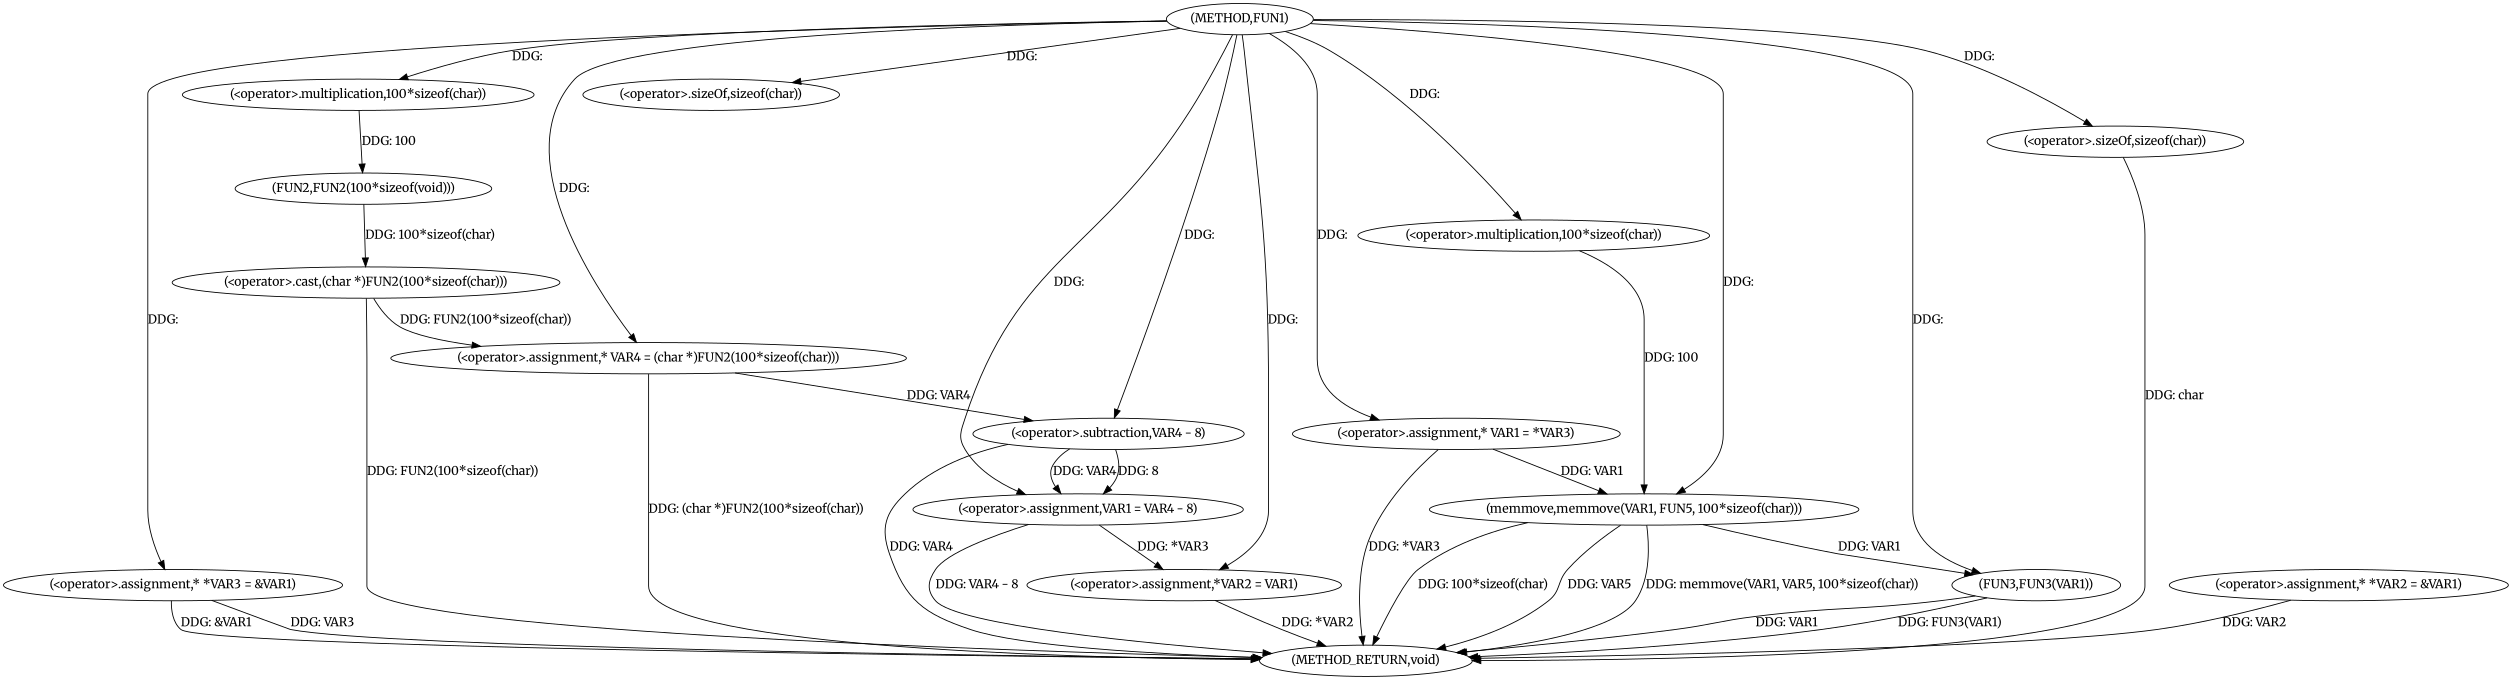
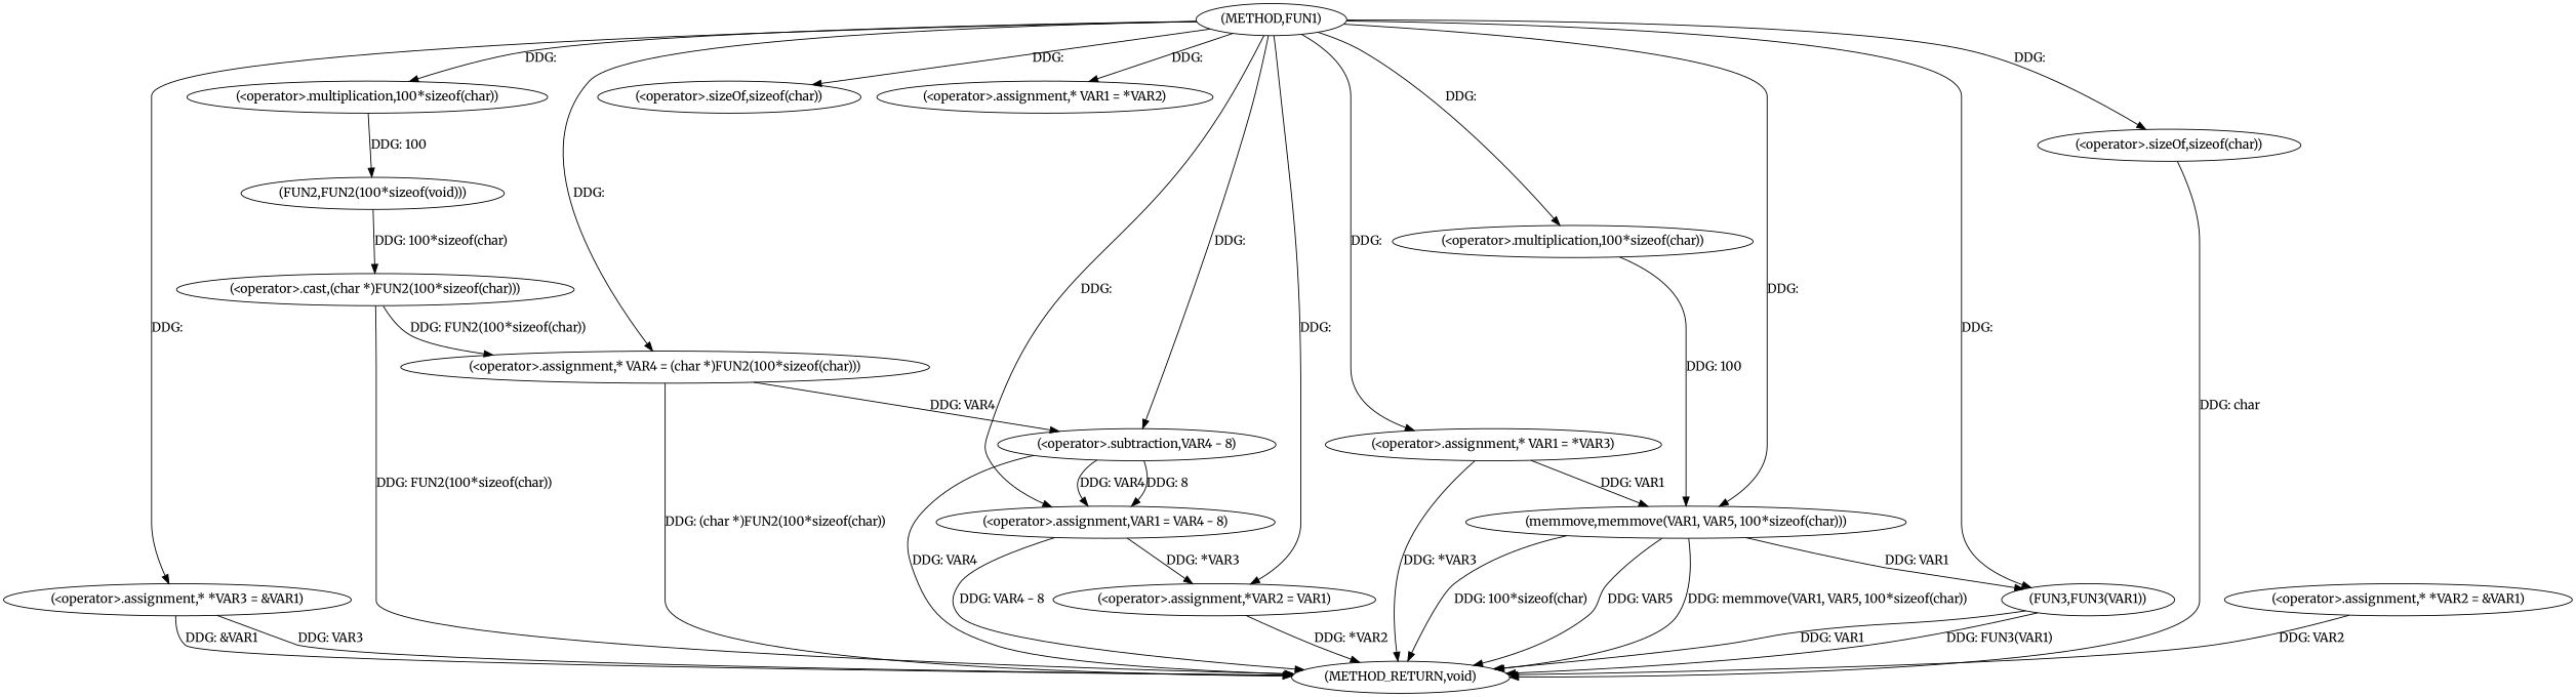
  digraph {
    fontname=Merriweather
    node [fontname=Merriweather]
    edge [fontname=Merriweather]
    n1 [label="(METHOD,FUN1)"]
    n2 [label="(<operator>.assignment,* *VAR3 = &VAR1)"]
    n3 [label="(<operator>.assignment,* VAR4 = (char *)FUN2(100*sizeof(char)))"]
    n4 [label="(<operator>.multiplication,100*sizeof(char))"]
    n5 [label="(<operator>.sizeOf,sizeof(char))"]
+   n6 [label="(<operator>.assignment,* VAR1 = *VAR2)"]
    n7 [label="(<operator>.assignment,VAR1 = VAR4 - 8)"]
    n8 [label="(<operator>.subtraction,VAR4 - 8)"]
    n9 [label="(<operator>.assignment,*VAR2 = VAR1)"]
    n10 [label="(<operator>.assignment,* VAR1 = *VAR3)"]
-   n11 [label="(memmove,memmove(VAR1, FUN5, 100*sizeof(char)))"]
+   n11 [label="(memmove,memmove(VAR1, VAR5, 100*sizeof(char)))"]
    n12 [label="(<operator>.multiplication,100*sizeof(char))"]
    n13 [label="(<operator>.sizeOf,sizeof(char))"]
    n14 [label="(FUN3,FUN3(VAR1))"]
    n15 [label="(<operator>.assignment,* *VAR2 = &VAR1)"]
    n16 [label="(METHOD_RETURN,void)"]
    n17 [label="(FUN2,FUN2(100*sizeof(void)))"]
    n18 [label="(<operator>.cast,(char *)FUN2(100*sizeof(char)))"]
    n1 -> n2 [label="DDG: "]
    n1 -> n3 [label="DDG: "]
    n1 -> n4 [label="DDG: "]
    n1 -> n5 [label="DDG: "]
+   n1 -> n6 [label="DDG: "]
    n1 -> n7 [label="DDG: "]
    n1 -> n8 [label="DDG: "]
    n1 -> n9 [label="DDG: "]
    n1 -> n10 [label="DDG: "]
    n1 -> n11 [label="DDG: "]
    n1 -> n12 [label="DDG: "]
    n1 -> n13 [label="DDG: "]
    n1 -> n14 [label="DDG: "]
    n2 -> n16 [label="DDG: VAR3"]
    n2 -> n16 [label="DDG: &VAR1"]
    n3 -> n8 [label="DDG: VAR4"]
    n3 -> n16 [label="DDG: (char *)FUN2(100*sizeof(char))"]
    n4 -> n17 [label="DDG: 100"]
    n7 -> n9 [label="DDG: *VAR3"]
    n7 -> n16 [label="DDG: VAR4 - 8"]
    n8 -> n7 [label="DDG: VAR4"]
    n8 -> n7 [label="DDG: 8"]
    n8 -> n16 [label="DDG: VAR4"]
    n9 -> n16 [label="DDG: *VAR2"]
    n10 -> n11 [label="DDG: VAR1"]
    n10 -> n16 [label="DDG: *VAR3"]
    n11 -> n14 [label="DDG: VAR1"]
    n11 -> n16 [label="DDG: memmove(VAR1, VAR5, 100*sizeof(char))"]
    n11 -> n16 [label="DDG: 100*sizeof(char)"]
    n11 -> n16 [label="DDG: VAR5"]
    n12 -> n11 [label="DDG: 100"]
    n13 -> n16 [label="DDG: char"]
    n14 -> n16 [label="DDG: FUN3(VAR1)"]
    n14 -> n16 [label="DDG: VAR1"]
    n15 -> n16 [label="DDG: VAR2"]
    n17 -> n18 [label="DDG: 100*sizeof(char)"]
    n18 -> n3 [label="DDG: FUN2(100*sizeof(char))"]
    n18 -> n16 [label="DDG: FUN2(100*sizeof(char))"]
  }
